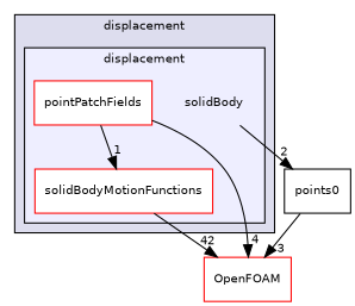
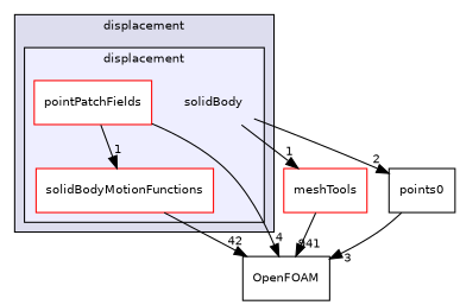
  digraph {
    compound=true
    node [fontname=Helvetica fontsize=10 shape=box color=red]
    edge [headlabel=1 labeldistance=1.5 labelfontname=Helvetica labelfontsize=10]
    n1 [label=solidBody shape=plaintext color=""]
    n2 [fillcolor=white label=pointPatchFields style=filled]
    n3 [fillcolor=white label=solidBodyMotionFunctions style=filled]
+   n4 [label=meshTools]
    n5 [label=points0 color=""]
-   n6 [label=OpenFOAM]
+   n6 [color=black label=OpenFOAM]
    subgraph cluster_1 {
      bgcolor="#ddddee"
      fontname=Helvetica
      fontsize=10
      label=displacement
      pencolor=black
      subgraph cluster_2 {
        bgcolor="#eeeeff"
        fontname=Helvetica
        fontsize=10
        pencolor=black
        n1
        n2
        n3
      }
    }
+   n1 -> n4
    n1 -> n5 [headlabel=2]
    n2 -> n3
    n2 -> n6 [headlabel=4]
    n3 -> n6 [headlabel=42]
+   n4 -> n6 [headlabel=941]
    n5 -> n6 [headlabel=3]
  }
